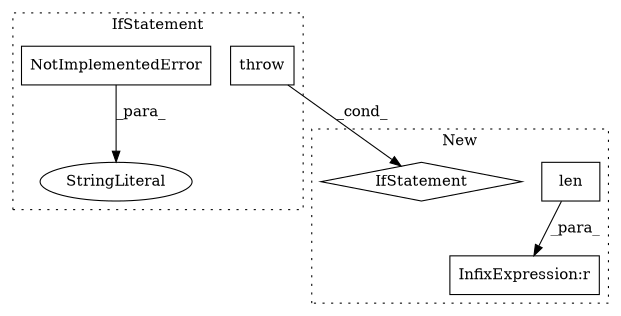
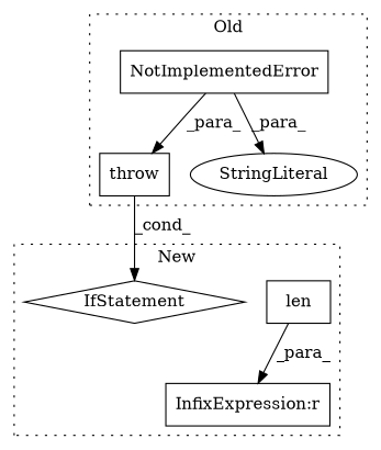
  digraph {
    node [a=32 shape=box]
    n1 [l="4,1" label=len s="585,598"]
    n2 [a=25 l="4,2" label=IfStatement s="581,603" shape=diamond]
    n3 [a=27 l=3 label="InfixExpression:r" s=599]
    n4 [l="20,1" label=NotImplementedError s="435,504"]
    n5 [a=53 l=6 label=throw s=429]
    n6 [a=45 l=49 label=StringLiteral s=455 shape=ellipse]
    subgraph cluster_1 {
      label=New
      style=dotted
      n1
      n2
      n3
    }
    subgraph cluster_2 {
-     label=IfStatement
+     label=Old
      style=dotted
      n4
      n5
      n6
    }
    n1 -> n3 [label=_para_]
+   n4 -> n5 [label=_para_]
    n4 -> n6 [label=_para_]
    n5 -> n2 [label=_cond_]
  }
